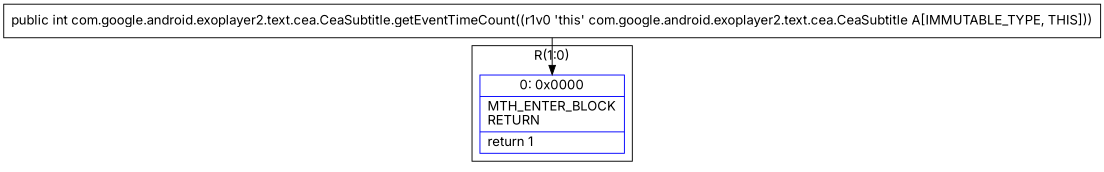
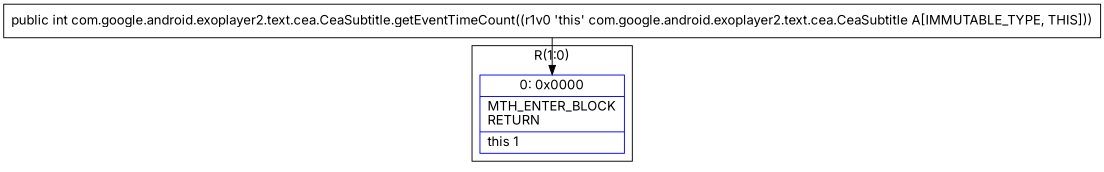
  digraph {
    fontname=Inter
    node [shape=record fontname=Inter]
-   n1 [color=blue label="{0\:\ 0x0000|MTH_ENTER_BLOCK\lRETURN\l|return 1\l}"]
+   n1 [color=blue label="{0\:\ 0x0000|MTH_ENTER_BLOCK\lRETURN\l|this 1\l}"]
    n2 [label="{public int com.google.android.exoplayer2.text.cea.CeaSubtitle.getEventTimeCount((r1v0 'this' com.google.android.exoplayer2.text.cea.CeaSubtitle A[IMMUTABLE_TYPE, THIS])) }"]
    subgraph cluster_1 {
      label="R(1:0)"
      n1
    }
    n2 -> n1 [fontname=Inter]
  }
